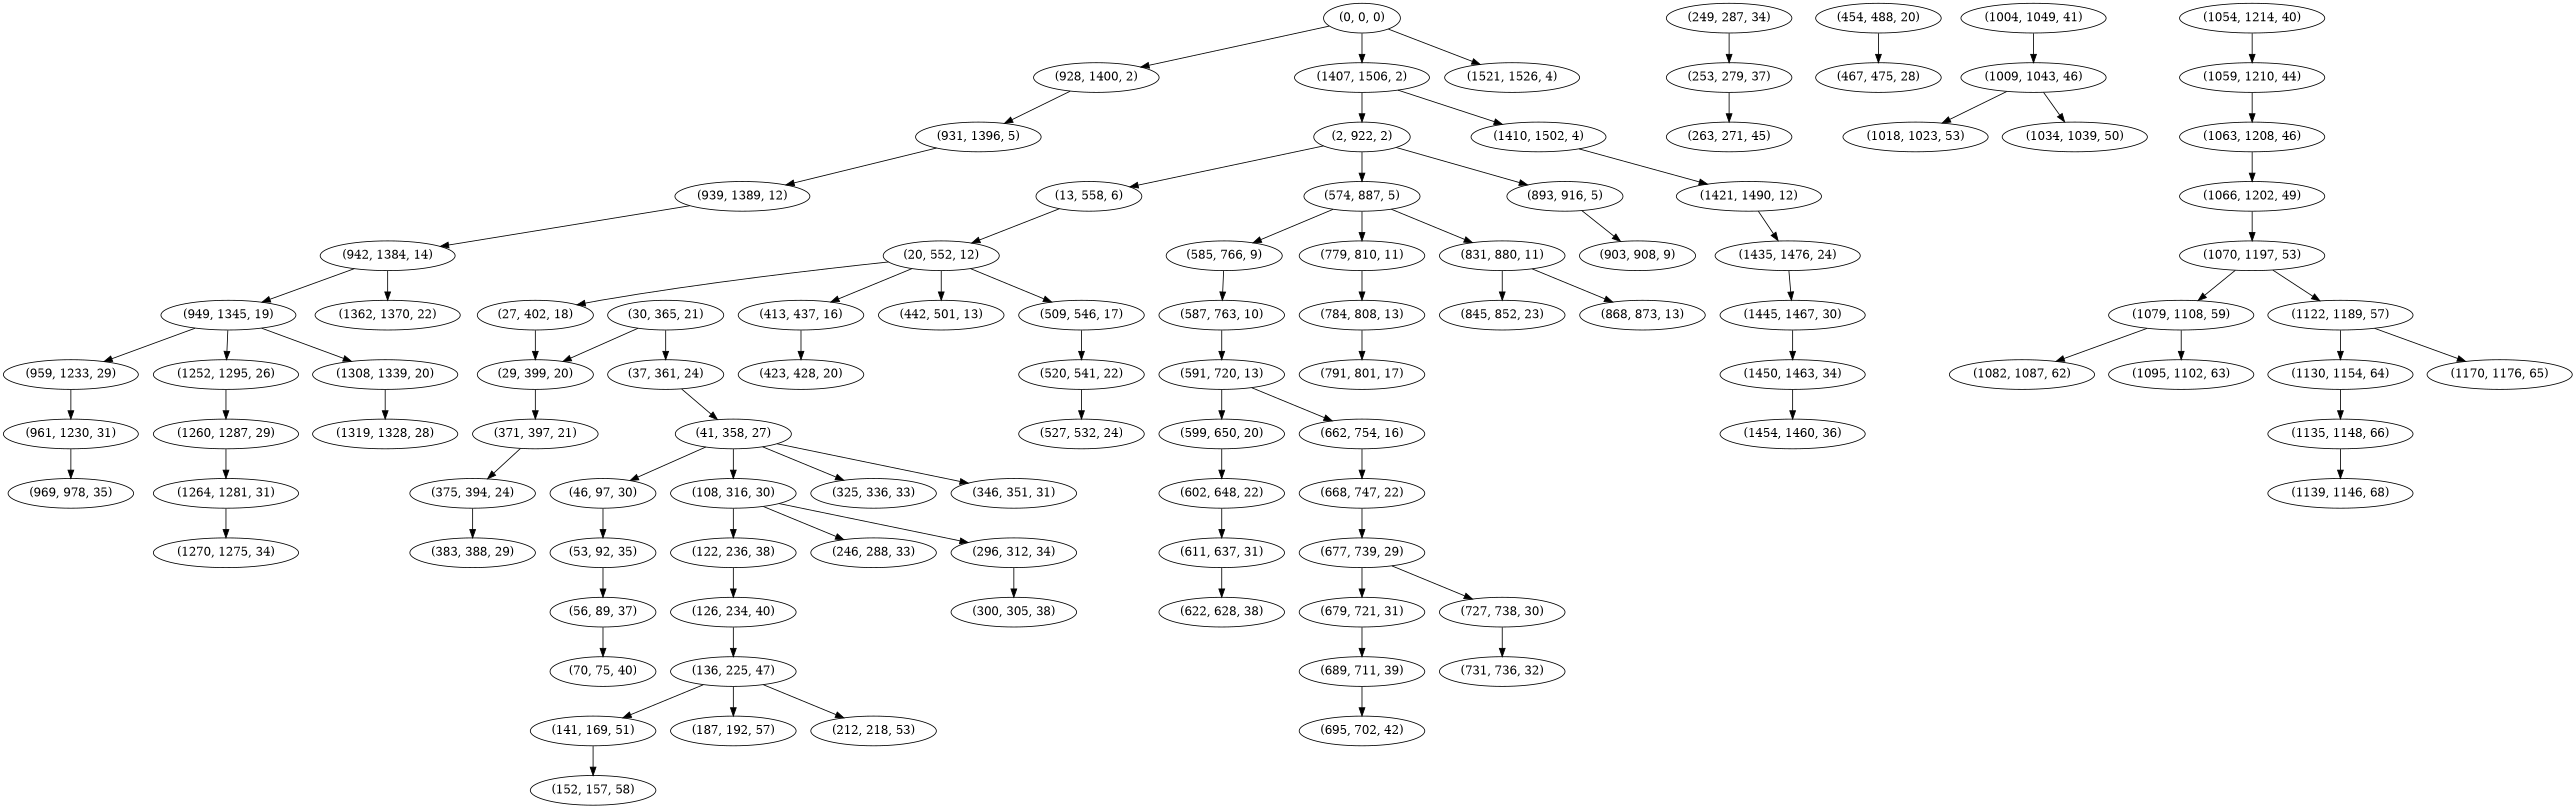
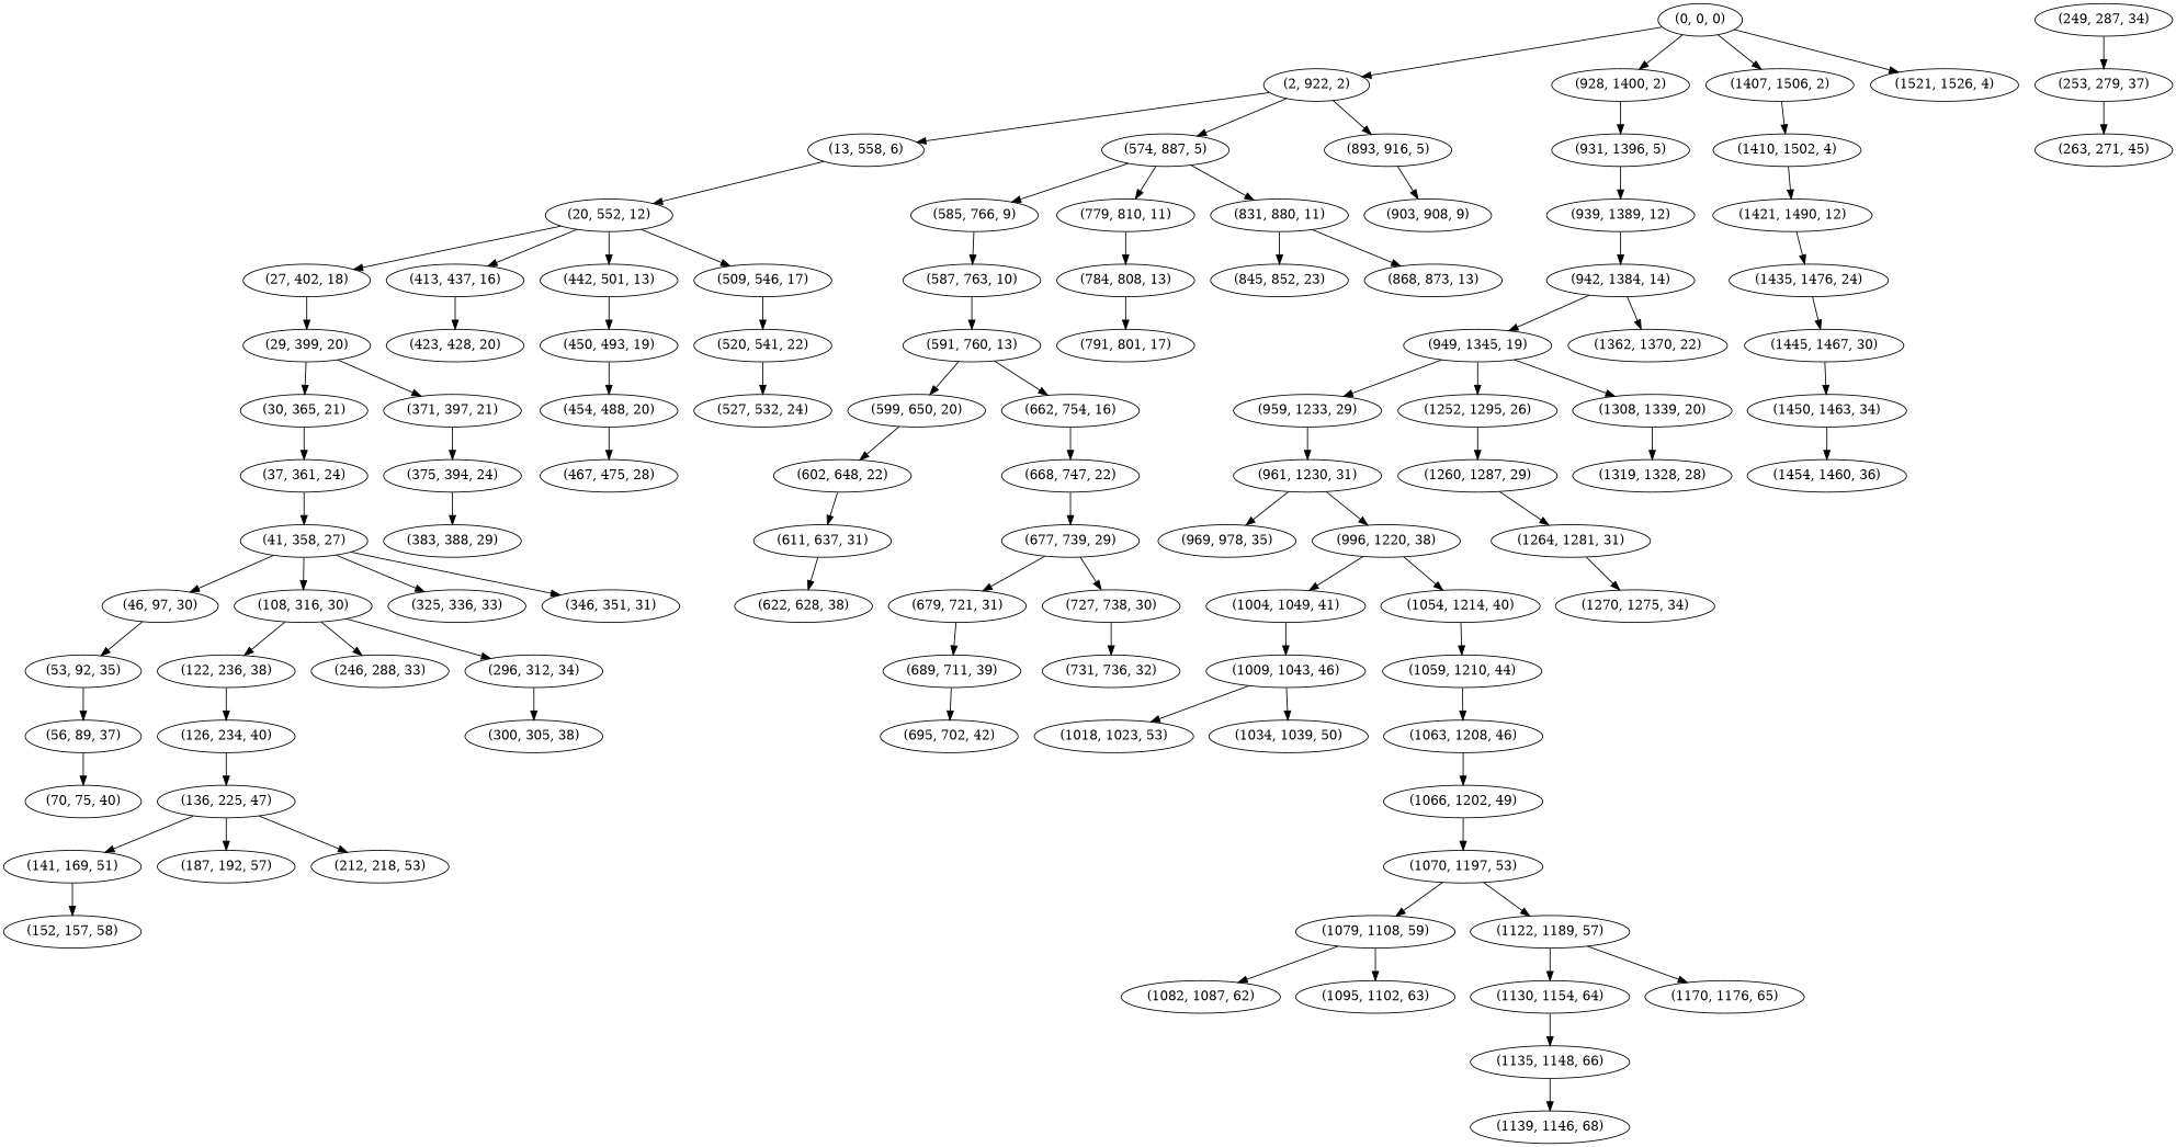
  digraph {
    "(0, 0, 0)"
    "(2, 922, 2)"
    "(928, 1400, 2)"
    "(1407, 1506, 2)"
    "(1521, 1526, 4)"
    "(13, 558, 6)"
    "(574, 887, 5)"
    "(893, 916, 5)"
    "(931, 1396, 5)"
    "(1410, 1502, 4)"
    "(20, 552, 12)"
    "(585, 766, 9)"
    "(779, 810, 11)"
    "(831, 880, 11)"
    "(903, 908, 9)"
    "(27, 402, 18)"
    "(413, 437, 16)"
    "(442, 501, 13)"
    "(509, 546, 17)"
    "(29, 399, 20)"
    "(423, 428, 20)"
+   "(450, 493, 19)"
    "(520, 541, 22)"
    "(30, 365, 21)"
    "(371, 397, 21)"
    "(37, 361, 24)"
    "(375, 394, 24)"
    "(41, 358, 27)"
    "(46, 97, 30)"
    "(108, 316, 30)"
    "(325, 336, 33)"
    "(346, 351, 31)"
    "(53, 92, 35)"
    "(122, 236, 38)"
    "(246, 288, 33)"
    "(296, 312, 34)"
    "(56, 89, 37)"
    "(70, 75, 40)"
    "(126, 234, 40)"
    "(300, 305, 38)"
    "(136, 225, 47)"
    "(141, 169, 51)"
    "(187, 192, 57)"
    "(212, 218, 53)"
    "(152, 157, 58)"
    "(249, 287, 34)"
    "(253, 279, 37)"
    "(263, 271, 45)"
    "(383, 388, 29)"
    "(454, 488, 20)"
    "(467, 475, 28)"
    "(527, 532, 24)"
    "(587, 763, 10)"
    "(784, 808, 13)"
    "(845, 852, 23)"
    "(868, 873, 13)"
-   "(591, 760, 13)" [label="(591, 720, 13)"]
+   "(591, 760, 13)"
    "(599, 650, 20)"
    "(662, 754, 16)"
    "(602, 648, 22)"
    "(668, 747, 22)"
    "(611, 637, 31)"
    "(622, 628, 38)"
    "(677, 739, 29)"
    "(679, 721, 31)"
    "(727, 738, 30)"
    "(689, 711, 39)"
    "(731, 736, 32)"
    "(695, 702, 42)"
    "(791, 801, 17)"
    "(939, 1389, 12)"
    "(942, 1384, 14)"
    "(949, 1345, 19)"
    "(1362, 1370, 22)"
    "(959, 1233, 29)"
    "(1252, 1295, 26)"
    "(1308, 1339, 20)"
    "(961, 1230, 31)"
    "(1260, 1287, 29)"
    "(1319, 1328, 28)"
    "(969, 978, 35)"
+   "(996, 1220, 38)"
    "(1004, 1049, 41)"
    "(1054, 1214, 40)"
    "(1009, 1043, 46)"
    "(1059, 1210, 44)"
    "(1018, 1023, 53)"
    "(1034, 1039, 50)"
    "(1063, 1208, 46)"
    "(1066, 1202, 49)"
    "(1070, 1197, 53)"
    "(1079, 1108, 59)"
    "(1122, 1189, 57)"
    "(1082, 1087, 62)"
    "(1095, 1102, 63)"
    "(1130, 1154, 64)"
    "(1170, 1176, 65)"
    "(1135, 1148, 66)"
    "(1139, 1146, 68)"
    "(1264, 1281, 31)"
    "(1270, 1275, 34)"
    "(1421, 1490, 12)"
    "(1435, 1476, 24)"
    "(1445, 1467, 30)"
    "(1450, 1463, 34)"
    "(1454, 1460, 36)"
-   "(1407, 1506, 2)" -> "(2, 922, 2)"
+   "(0, 0, 0)" -> "(2, 922, 2)"
    "(0, 0, 0)" -> "(928, 1400, 2)"
    "(0, 0, 0)" -> "(1407, 1506, 2)"
    "(0, 0, 0)" -> "(1521, 1526, 4)"
    "(2, 922, 2)" -> "(13, 558, 6)"
    "(2, 922, 2)" -> "(574, 887, 5)"
    "(2, 922, 2)" -> "(893, 916, 5)"
    "(928, 1400, 2)" -> "(931, 1396, 5)"
    "(1407, 1506, 2)" -> "(1410, 1502, 4)"
    "(13, 558, 6)" -> "(20, 552, 12)"
    "(574, 887, 5)" -> "(585, 766, 9)"
    "(574, 887, 5)" -> "(779, 810, 11)"
    "(574, 887, 5)" -> "(831, 880, 11)"
    "(893, 916, 5)" -> "(903, 908, 9)"
    "(931, 1396, 5)" -> "(939, 1389, 12)"
    "(1410, 1502, 4)" -> "(1421, 1490, 12)"
    "(20, 552, 12)" -> "(27, 402, 18)"
    "(20, 552, 12)" -> "(413, 437, 16)"
    "(20, 552, 12)" -> "(442, 501, 13)"
    "(20, 552, 12)" -> "(509, 546, 17)"
    "(585, 766, 9)" -> "(587, 763, 10)"
    "(779, 810, 11)" -> "(784, 808, 13)"
    "(831, 880, 11)" -> "(845, 852, 23)"
    "(831, 880, 11)" -> "(868, 873, 13)"
    "(27, 402, 18)" -> "(29, 399, 20)"
    "(413, 437, 16)" -> "(423, 428, 20)"
+   "(442, 501, 13)" -> "(450, 493, 19)"
    "(509, 546, 17)" -> "(520, 541, 22)"
-   "(30, 365, 21)" -> "(29, 399, 20)"
+   "(29, 399, 20)" -> "(30, 365, 21)"
    "(29, 399, 20)" -> "(371, 397, 21)"
+   "(450, 493, 19)" -> "(454, 488, 20)"
    "(520, 541, 22)" -> "(527, 532, 24)"
    "(30, 365, 21)" -> "(37, 361, 24)"
    "(371, 397, 21)" -> "(375, 394, 24)"
    "(37, 361, 24)" -> "(41, 358, 27)"
    "(375, 394, 24)" -> "(383, 388, 29)"
    "(41, 358, 27)" -> "(46, 97, 30)"
    "(41, 358, 27)" -> "(108, 316, 30)"
    "(41, 358, 27)" -> "(325, 336, 33)"
    "(41, 358, 27)" -> "(346, 351, 31)"
    "(46, 97, 30)" -> "(53, 92, 35)"
    "(108, 316, 30)" -> "(122, 236, 38)"
    "(108, 316, 30)" -> "(246, 288, 33)"
    "(108, 316, 30)" -> "(296, 312, 34)"
    "(53, 92, 35)" -> "(56, 89, 37)"
    "(122, 236, 38)" -> "(126, 234, 40)"
    "(296, 312, 34)" -> "(300, 305, 38)"
    "(56, 89, 37)" -> "(70, 75, 40)"
    "(126, 234, 40)" -> "(136, 225, 47)"
    "(136, 225, 47)" -> "(141, 169, 51)"
    "(136, 225, 47)" -> "(187, 192, 57)"
    "(136, 225, 47)" -> "(212, 218, 53)"
    "(141, 169, 51)" -> "(152, 157, 58)"
    "(249, 287, 34)" -> "(253, 279, 37)"
    "(253, 279, 37)" -> "(263, 271, 45)"
    "(454, 488, 20)" -> "(467, 475, 28)"
    "(587, 763, 10)" -> "(591, 760, 13)"
    "(784, 808, 13)" -> "(791, 801, 17)"
    "(591, 760, 13)" -> "(599, 650, 20)"
    "(591, 760, 13)" -> "(662, 754, 16)"
    "(599, 650, 20)" -> "(602, 648, 22)"
    "(662, 754, 16)" -> "(668, 747, 22)"
    "(602, 648, 22)" -> "(611, 637, 31)"
    "(668, 747, 22)" -> "(677, 739, 29)"
    "(611, 637, 31)" -> "(622, 628, 38)"
    "(677, 739, 29)" -> "(679, 721, 31)"
    "(677, 739, 29)" -> "(727, 738, 30)"
    "(679, 721, 31)" -> "(689, 711, 39)"
    "(727, 738, 30)" -> "(731, 736, 32)"
    "(689, 711, 39)" -> "(695, 702, 42)"
    "(939, 1389, 12)" -> "(942, 1384, 14)"
    "(942, 1384, 14)" -> "(949, 1345, 19)"
    "(942, 1384, 14)" -> "(1362, 1370, 22)"
    "(949, 1345, 19)" -> "(959, 1233, 29)"
    "(949, 1345, 19)" -> "(1252, 1295, 26)"
    "(949, 1345, 19)" -> "(1308, 1339, 20)"
    "(959, 1233, 29)" -> "(961, 1230, 31)"
    "(1252, 1295, 26)" -> "(1260, 1287, 29)"
    "(1308, 1339, 20)" -> "(1319, 1328, 28)"
    "(961, 1230, 31)" -> "(969, 978, 35)"
+   "(961, 1230, 31)" -> "(996, 1220, 38)"
    "(1260, 1287, 29)" -> "(1264, 1281, 31)"
+   "(996, 1220, 38)" -> "(1004, 1049, 41)"
+   "(996, 1220, 38)" -> "(1054, 1214, 40)"
    "(1004, 1049, 41)" -> "(1009, 1043, 46)"
    "(1054, 1214, 40)" -> "(1059, 1210, 44)"
    "(1009, 1043, 46)" -> "(1018, 1023, 53)"
    "(1009, 1043, 46)" -> "(1034, 1039, 50)"
    "(1059, 1210, 44)" -> "(1063, 1208, 46)"
    "(1063, 1208, 46)" -> "(1066, 1202, 49)"
    "(1066, 1202, 49)" -> "(1070, 1197, 53)"
    "(1070, 1197, 53)" -> "(1079, 1108, 59)"
    "(1070, 1197, 53)" -> "(1122, 1189, 57)"
    "(1079, 1108, 59)" -> "(1082, 1087, 62)"
    "(1079, 1108, 59)" -> "(1095, 1102, 63)"
    "(1122, 1189, 57)" -> "(1130, 1154, 64)"
    "(1122, 1189, 57)" -> "(1170, 1176, 65)"
    "(1130, 1154, 64)" -> "(1135, 1148, 66)"
    "(1135, 1148, 66)" -> "(1139, 1146, 68)"
    "(1264, 1281, 31)" -> "(1270, 1275, 34)"
    "(1421, 1490, 12)" -> "(1435, 1476, 24)"
    "(1435, 1476, 24)" -> "(1445, 1467, 30)"
    "(1445, 1467, 30)" -> "(1450, 1463, 34)"
    "(1450, 1463, 34)" -> "(1454, 1460, 36)"
  }
